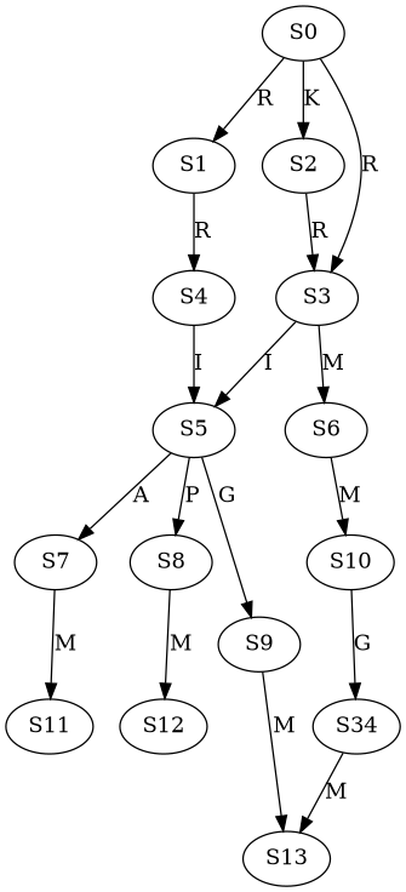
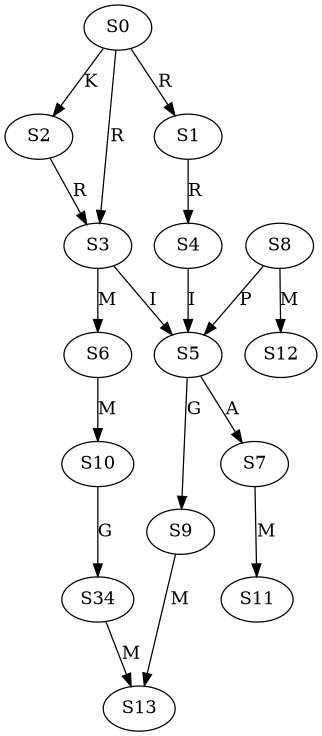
  strict digraph {
    S0
    S1
    S2
    S3
    S4
    S5
    S6
    S7
    S8
    S9
    S10
    S11
    S12
    S13
    n15 [label=S34]
    S0 -> S1 [label=R]
    S0 -> S2 [label=K]
    S0 -> S3 [label=R]
    S1 -> S4 [label=R]
    S2 -> S3 [label=R]
    S3 -> S5 [label=I]
    S3 -> S6 [label=M]
    S4 -> S5 [label=I]
    S5 -> S7 [label=A]
-   S5 -> S8 [label=P]
+   S8 -> S5 [label=P]
    S5 -> S9 [label=G]
    S6 -> S10 [label=M]
    S7 -> S11 [label=M]
    S8 -> S12 [label=M]
    S9 -> S13 [label=M]
    S10 -> n15 [label=G]
    n15 -> S13 [label=M]
  }
